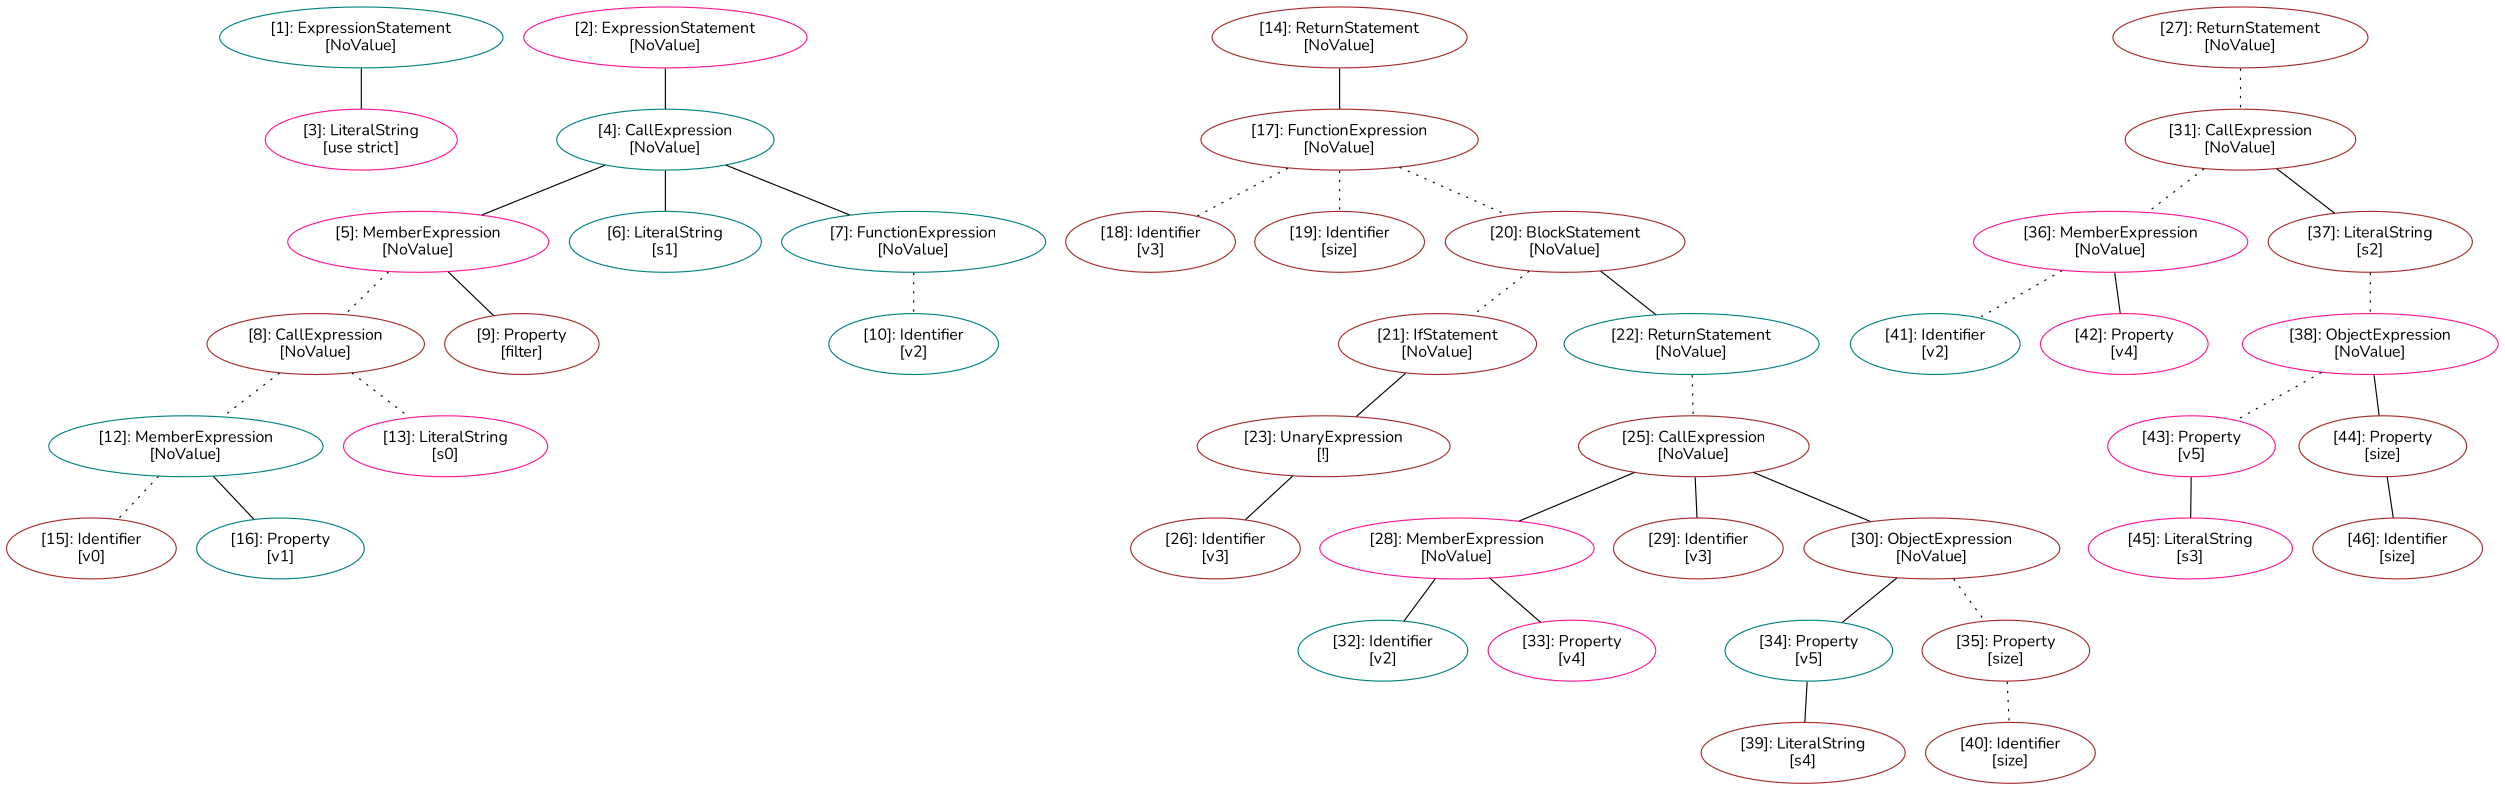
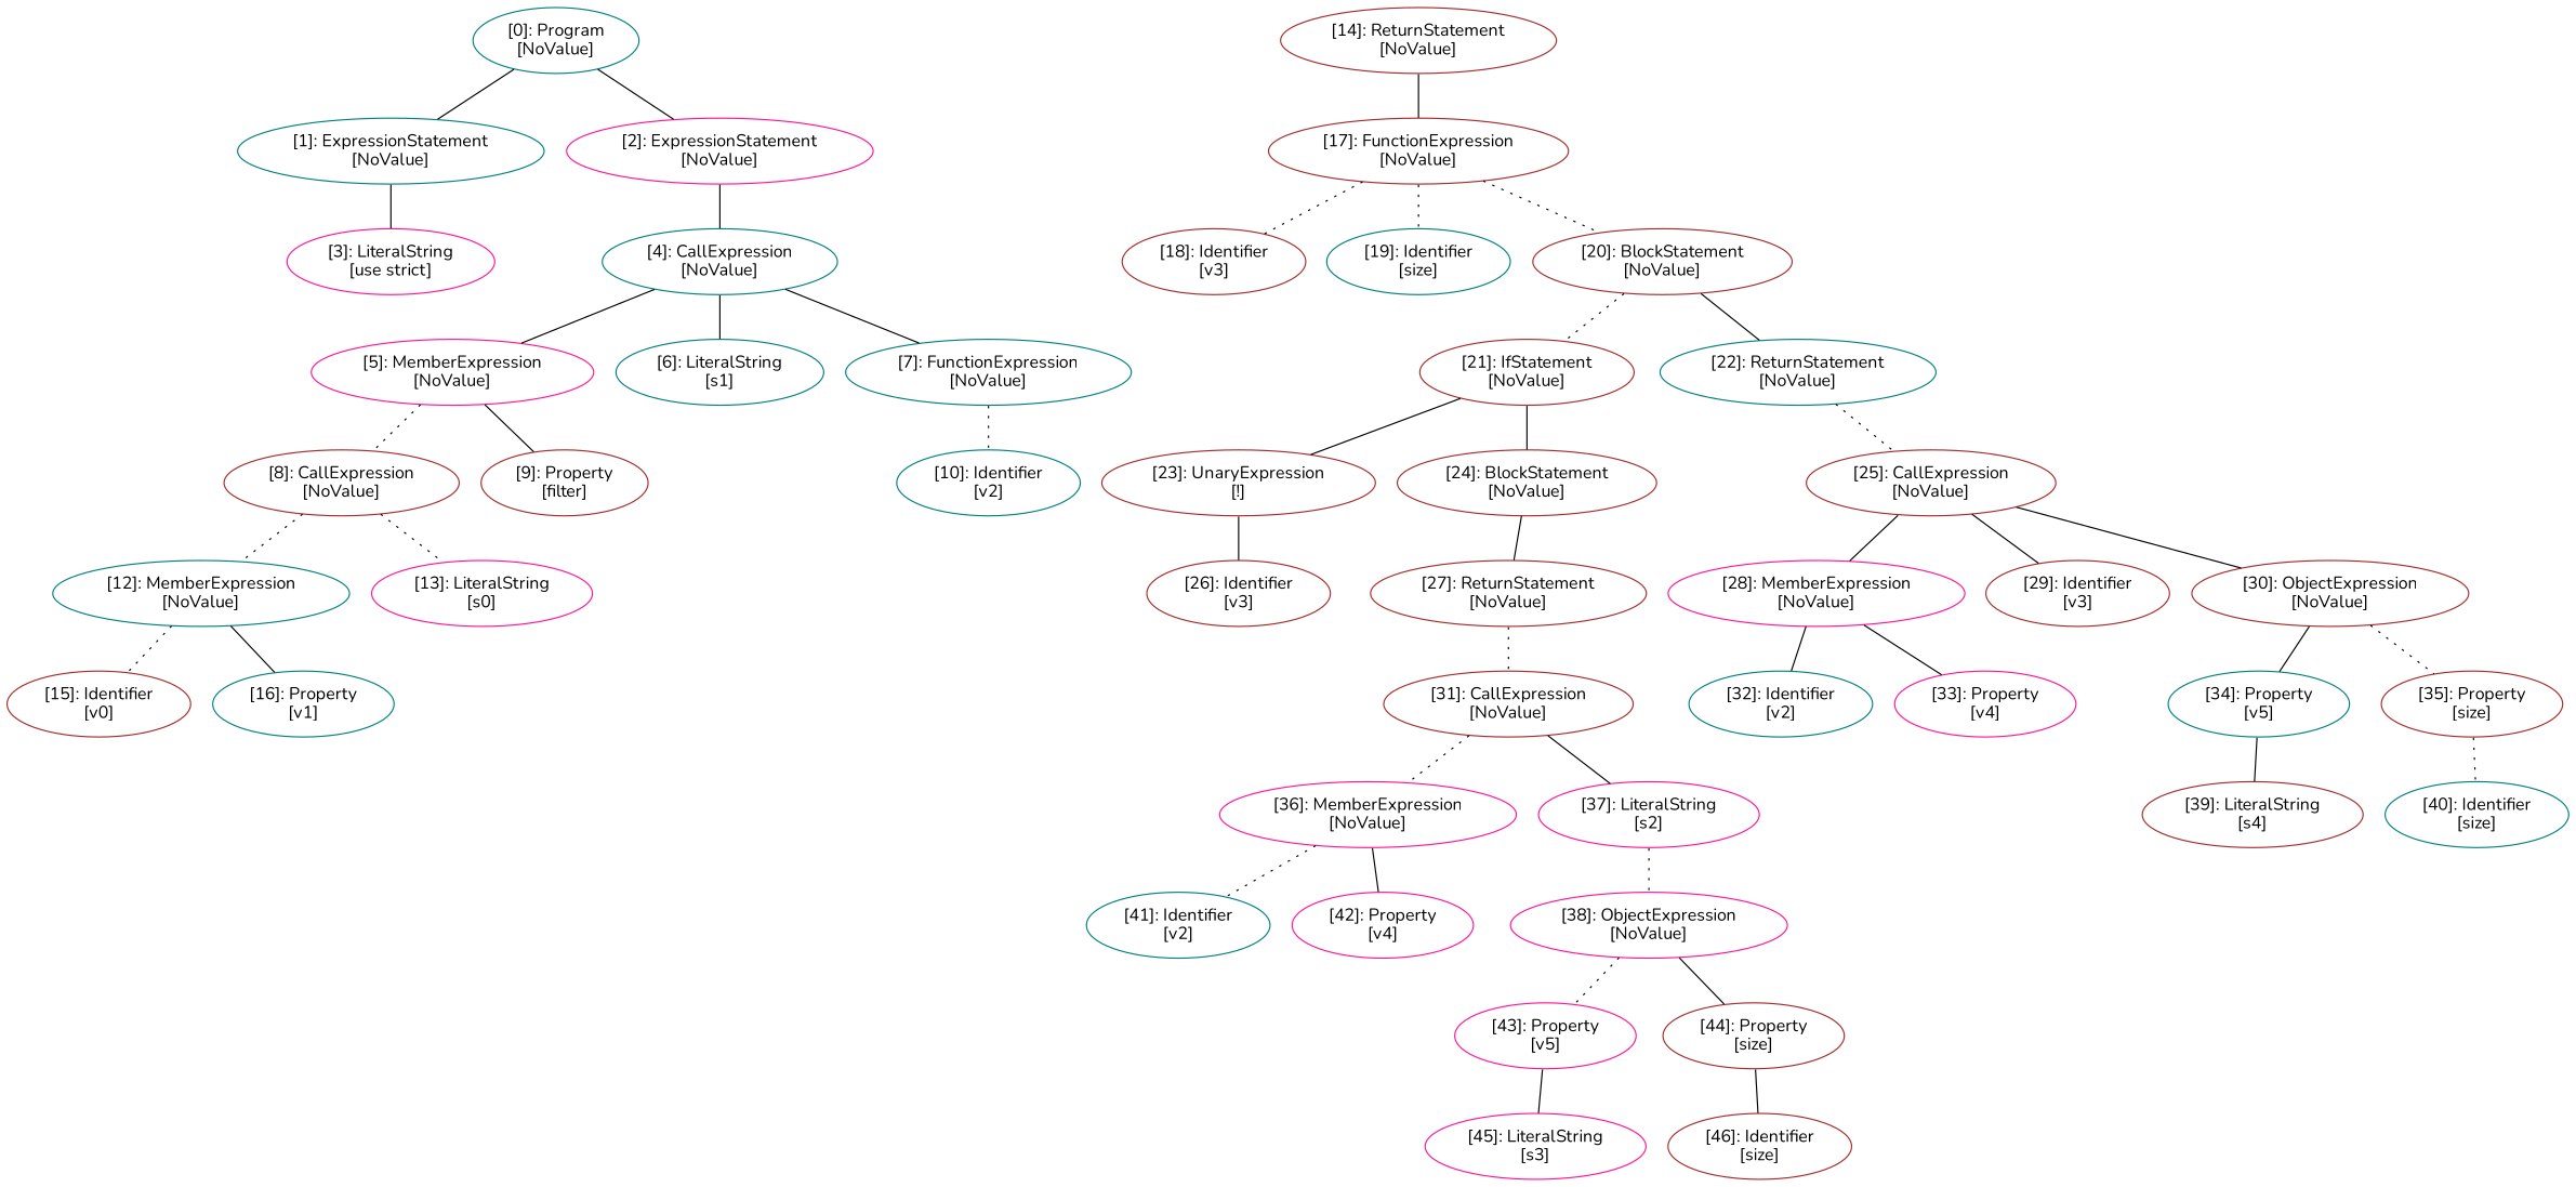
  graph {
    fontname=Nunito
    node [color=brown fontname=Nunito]
    edge [fontname=Nunito style=solid]
+   n1 [color=teal label="[0]: Program\n[NoValue]"]
    n2 [color=teal label="[1]: ExpressionStatement\n[NoValue]"]
    n3 [color=deeppink label="[2]: ExpressionStatement\n[NoValue]"]
    n4 [color=deeppink label="[3]: LiteralString\n[use strict]"]
    n5 [color=teal label="[4]: CallExpression\n[NoValue]"]
    n6 [color=deeppink label="[5]: MemberExpression\n[NoValue]"]
    n7 [color=teal label="[6]: LiteralString\n[s1]"]
    n8 [color=teal label="[7]: FunctionExpression\n[NoValue]"]
    n9 [label="[8]: CallExpression\n[NoValue]"]
    n10 [label="[9]: Property\n[filter]"]
    n11 [color=teal label="[10]: Identifier\n[v2]"]
    n12 [color=teal label="[12]: MemberExpression\n[NoValue]"]
    n13 [color=deeppink label="[13]: LiteralString\n[s0]"]
    n14 [label="[15]: Identifier\n[v0]"]
    n15 [color=teal label="[16]: Property\n[v1]"]
    n16 [label="[14]: ReturnStatement\n[NoValue]"]
    n17 [label="[17]: FunctionExpression\n[NoValue]"]
    n18 [label="[18]: Identifier\n[v3]"]
-   n19 [label="[19]: Identifier\n[size]"]
+   n19 [color=teal label="[19]: Identifier\n[size]"]
    n20 [label="[20]: BlockStatement\n[NoValue]"]
    n21 [label="[21]: IfStatement\n[NoValue]"]
    n22 [color=teal label="[22]: ReturnStatement\n[NoValue]"]
    n23 [label="[23]: UnaryExpression\n[!]"]
+   n24 [label="[24]: BlockStatement\n[NoValue]"]
    n25 [label="[25]: CallExpression\n[NoValue]"]
    n26 [label="[26]: Identifier\n[v3]"]
    n27 [label="[27]: ReturnStatement\n[NoValue]"]
    n28 [color=deeppink label="[28]: MemberExpression\n[NoValue]"]
    n29 [label="[29]: Identifier\n[v3]"]
    n30 [label="[30]: ObjectExpression\n[NoValue]"]
    n31 [label="[31]: CallExpression\n[NoValue]"]
    n32 [color=teal label="[32]: Identifier\n[v2]"]
    n33 [color=deeppink label="[33]: Property\n[v4]"]
    n34 [color=teal label="[34]: Property\n[v5]"]
    n35 [label="[35]: Property\n[size]"]
    n36 [color=deeppink label="[36]: MemberExpression\n[NoValue]"]
-   n37 [label="[37]: LiteralString\n[s2]"]
+   n37 [color=deeppink label="[37]: LiteralString\n[s2]"]
    n38 [label="[39]: LiteralString\n[s4]"]
-   n39 [label="[40]: Identifier\n[size]"]
+   n39 [color=teal label="[40]: Identifier\n[size]"]
    n40 [color=teal label="[41]: Identifier\n[v2]"]
    n41 [color=deeppink label="[42]: Property\n[v4]"]
    n42 [color=deeppink label="[38]: ObjectExpression\n[NoValue]"]
    n43 [color=deeppink label="[43]: Property\n[v5]"]
    n44 [label="[44]: Property\n[size]"]
    n45 [color=deeppink label="[45]: LiteralString\n[s3]"]
    n46 [label="[46]: Identifier\n[size]"]
+   n1 -- n2
+   n1 -- n3
    n2 -- n4
    n3 -- n5
    n5 -- n6
    n5 -- n7
    n5 -- n8
    n6 -- n9 [style=dotted]
    n6 -- n10
    n8 -- n11 [style=dotted]
    n9 -- n12 [style=dotted]
    n9 -- n13 [style=dotted]
    n12 -- n14 [style=dotted]
    n12 -- n15
    n16 -- n17
    n17 -- n18 [style=dotted]
    n17 -- n19 [style=dotted]
    n17 -- n20 [style=dotted]
    n20 -- n21 [style=dotted]
    n20 -- n22
    n21 -- n23
+   n21 -- n24
    n22 -- n25 [style=dotted]
    n23 -- n26
+   n24 -- n27
    n25 -- n28
    n25 -- n29
    n25 -- n30
    n27 -- n31 [style=dotted]
    n28 -- n32
    n28 -- n33
    n30 -- n34
    n30 -- n35 [style=dotted]
    n31 -- n36 [style=dotted]
    n31 -- n37
    n34 -- n38
    n35 -- n39 [style=dotted]
    n36 -- n40 [style=dotted]
    n36 -- n41
    n37 -- n42 [style=dotted]
    n42 -- n43 [style=dotted]
    n42 -- n44
    n43 -- n45
    n44 -- n46
  }
